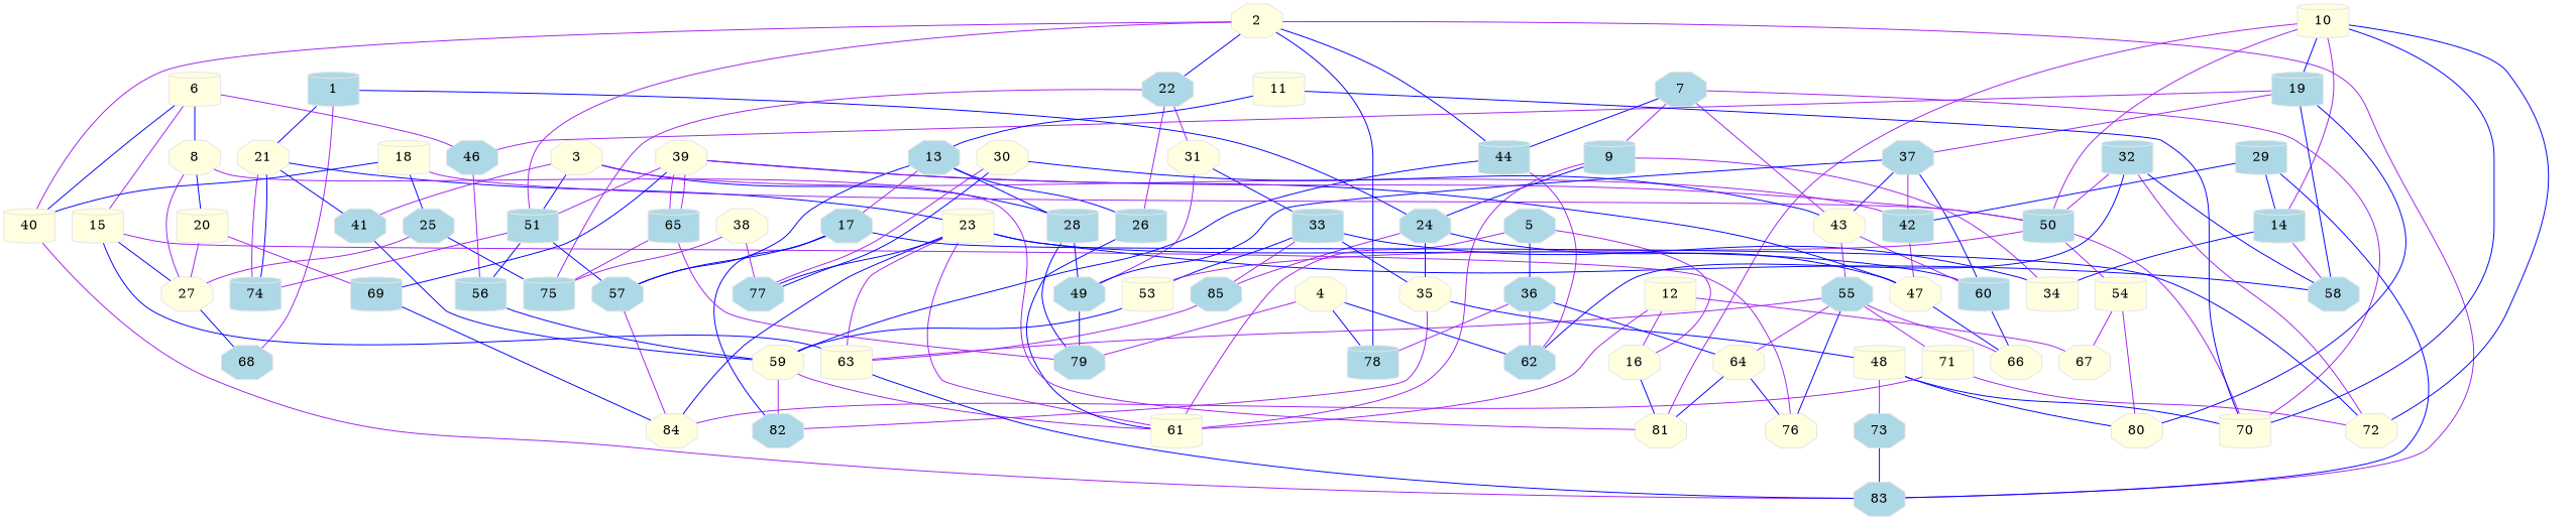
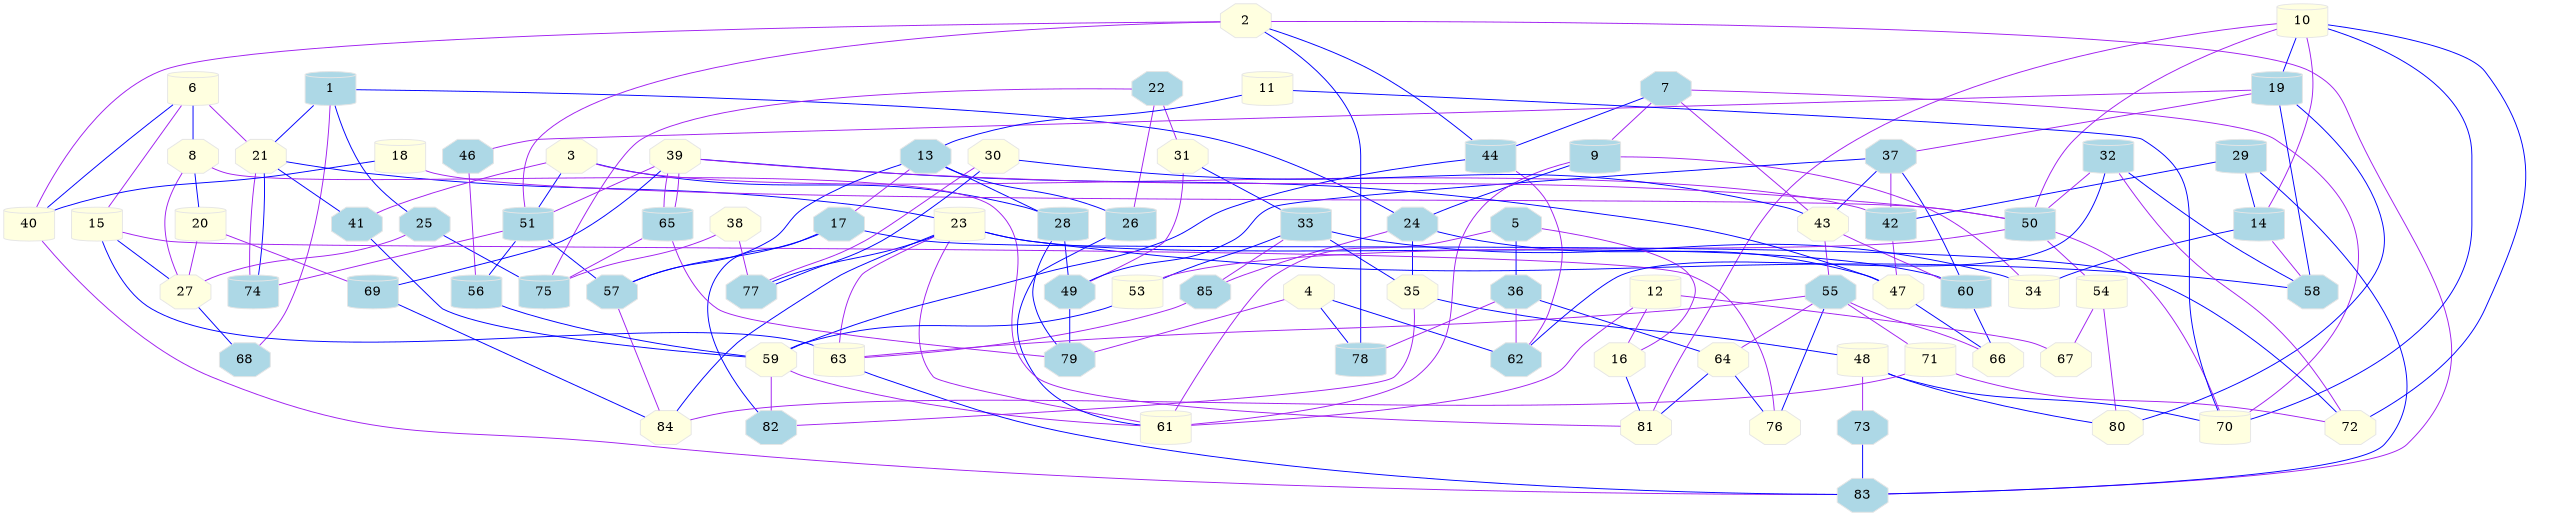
  graph {
    node [color=gray90 fillcolor=lightblue shape=octagon style=filled]
    edge [color=blue]
    1 [shape=cylinder]
    21 [fillcolor=lightyellow]
    24
    25
    68
    41
    23 [fillcolor=lightyellow shape=cylinder]
    74 [shape=cylinder]
    35 [fillcolor=lightyellow]
    n10 [label=85]
    47 [fillcolor=lightyellow]
    27 [fillcolor=lightyellow]
    75 [shape=cylinder]
    2 [fillcolor=lightyellow]
    22
    40 [fillcolor=lightyellow shape=cylinder]
    44 [shape=cylinder]
    51 [shape=cylinder]
    78 [shape=cylinder]
    83
    31 [fillcolor=lightyellow]
    26 [shape=cylinder]
    62
    59 [fillcolor=lightyellow]
    57
    56 [shape=cylinder]
    3 [fillcolor=lightyellow]
    28 [shape=cylinder]
    42 [shape=cylinder]
    79
    49
    4 [fillcolor=lightyellow]
    16 [fillcolor=lightyellow]
    5
    36
    61 [fillcolor=lightyellow shape=cylinder]
    81 [fillcolor=lightyellow]
    64 [fillcolor=lightyellow]
    6 [fillcolor=lightyellow shape=cylinder]
    8 [fillcolor=lightyellow]
    15 [fillcolor=lightyellow shape=cylinder]
    46
    20 [fillcolor=lightyellow shape=cylinder]
    63 [fillcolor=lightyellow shape=cylinder]
    76 [fillcolor=lightyellow]
    7
    9 [shape=cylinder]
    43 [fillcolor=lightyellow]
    70 [fillcolor=lightyellow shape=cylinder]
    34 [fillcolor=lightyellow shape=cylinder]
    60 [shape=cylinder]
    55
    69 [shape=cylinder]
    33 [shape=cylinder]
    10 [fillcolor=lightyellow shape=cylinder]
    14 [shape=cylinder]
    19 [shape=cylinder]
    50 [shape=cylinder]
    72 [fillcolor=lightyellow]
    58
    37
    80 [fillcolor=lightyellow]
    53 [fillcolor=lightyellow shape=cylinder]
    54 [fillcolor=lightyellow shape=cylinder]
    11 [fillcolor=lightyellow shape=cylinder]
    13
    17
    12 [fillcolor=lightyellow shape=cylinder]
    67 [fillcolor=lightyellow]
    82
    84 [fillcolor=lightyellow]
    18 [fillcolor=lightyellow shape=cylinder]
    77
    66 [fillcolor=lightyellow]
    48 [fillcolor=lightyellow shape=cylinder]
    29 [shape=cylinder]
    30 [fillcolor=lightyellow]
    32 [shape=cylinder]
    73
    38 [fillcolor=lightyellow]
    39 [fillcolor=lightyellow]
    65 [shape=cylinder]
    71 [fillcolor=lightyellow shape=cylinder]
    1 -- 21
    1 -- 24
-   18 -- 25
+   1 -- 25
    1 -- 68 [color=purple]
    21 -- 41
    21 -- 23
    21 -- 74 [color=purple]
    21 -- 74
    24 -- 35
    24 -- n10 [color=purple]
    24 -- 47
    25 -- 27 [color=purple]
    25 -- 75
    41 -- 59
    23 -- 61 [color=purple]
    23 -- 63 [color=purple]
    23 -- 60
    23 -- 58
    23 -- 84
    23 -- 77
    35 -- 82 [color=purple]
    35 -- 48
    n10 -- 63 [color=purple]
    47 -- 66
    27 -- 68
-   2 -- 22
    2 -- 40 [color=purple]
    2 -- 44
    2 -- 51 [color=purple]
    2 -- 78
    2 -- 83 [color=purple]
    22 -- 75 [color=purple]
    22 -- 31 [color=purple]
    22 -- 26 [color=purple]
    40 -- 83 [color=purple]
    44 -- 62 [color=purple]
    44 -- 59
    51 -- 74 [color=purple]
    51 -- 57
    51 -- 56
    31 -- 49 [color=purple]
    31 -- 33
    26 -- 61
    59 -- 61 [color=purple]
    59 -- 82 [color=purple]
    57 -- 84 [color=purple]
    56 -- 59
    3 -- 41 [color=purple]
    3 -- 51
    3 -- 28
    3 -- 42 [color=purple]
    28 -- 79
    28 -- 49
    42 -- 47 [color=purple]
    49 -- 79
    4 -- 78
    4 -- 62
    4 -- 79 [color=purple]
    16 -- 81
    5 -- 16 [color=purple]
    5 -- 36
    5 -- 61 [color=purple]
    36 -- 78 [color=purple]
    36 -- 62 [color=purple]
    36 -- 64
    64 -- 81
    64 -- 76
    6 -- 40
    6 -- 8
    6 -- 15 [color=purple]
-   6 -- 46 [color=purple]
+   6 -- 21 [color=purple]
    8 -- 27 [color=purple]
    8 -- 81 [color=purple]
    8 -- 20
    15 -- 27
    15 -- 63
    15 -- 76 [color=purple]
    46 -- 56 [color=purple]
    20 -- 27 [color=purple]
    20 -- 69 [color=purple]
    63 -- 83
    7 -- 44
    7 -- 9 [color=purple]
    7 -- 43 [color=purple]
    7 -- 70 [color=purple]
    9 -- 24
    9 -- 61 [color=purple]
    9 -- 34 [color=purple]
    43 -- 60 [color=purple]
    43 -- 55 [color=purple]
    60 -- 66
    55 -- 64 [color=purple]
    55 -- 63 [color=purple]
    55 -- 76
    55 -- 66 [color=purple]
    55 -- 71 [color=purple]
    69 -- 84
    33 -- 35
    33 -- n10 [color=purple]
    33 -- 34
    33 -- 53
    10 -- 81 [color=purple]
    10 -- 70
    10 -- 14 [color=purple]
    10 -- 19
    10 -- 50 [color=purple]
    10 -- 72
    14 -- 34
    14 -- 58 [color=purple]
    19 -- 46 [color=purple]
    19 -- 58
    19 -- 37 [color=purple]
    19 -- 80
    50 -- 70 [color=purple]
    50 -- 53 [color=purple]
    50 -- 54 [color=purple]
    37 -- 42 [color=purple]
    37 -- 49
    37 -- 43
    37 -- 60
    53 -- 59
    54 -- 80 [color=purple]
    54 -- 67 [color=purple]
    11 -- 70
    11 -- 13
    13 -- 26
    13 -- 57
    13 -- 28
    13 -- 17 [color=purple]
    17 -- 57
    17 -- 72
    17 -- 82
    12 -- 16 [color=purple]
    12 -- 61 [color=purple]
    12 -- 67 [color=purple]
    18 -- 40
    18 -- 50 [color=purple]
    48 -- 70
    48 -- 80
    48 -- 73 [color=purple]
    29 -- 83
    29 -- 42
    29 -- 14
    30 -- 43
    30 -- 77 [color=purple]
    30 -- 77
    32 -- 62
    32 -- 50 [color=purple]
    32 -- 72 [color=purple]
    32 -- 58
    73 -- 83
    38 -- 75 [color=purple]
    38 -- 77 [color=purple]
    39 -- 47
    39 -- 51 [color=purple]
    39 -- 69
    39 -- 50 [color=purple]
    39 -- 65 [color=purple]
    39 -- 65 [color=purple]
    65 -- 75 [color=purple]
    65 -- 79 [color=purple]
    71 -- 72 [color=purple]
    71 -- 84 [color=purple]
  }
